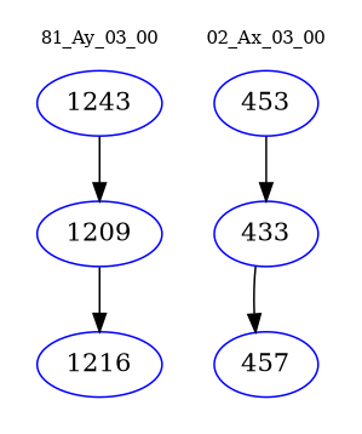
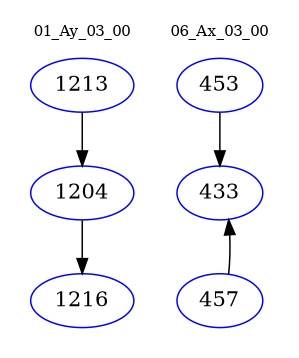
  digraph {
    node [color=blue]
    edge [color=black]
-   n1 [label=1243]
-   n2 [label=1209]
+   n1 [label=1213]
+   n2 [label=1204]
    n3 [label=1216]
    n4 [label=453]
    n5 [label=433]
    n6 [label=457]
    subgraph cluster_1 {
      color=white
      fontsize=10
-     label="81_Ay_03_00"
+     label="01_Ay_03_00"
      n1
      n2
      n3
    }
    subgraph cluster_2 {
      color=white
      fontsize=10
-     label="02_Ax_03_00"
+     label="06_Ax_03_00"
      n4
      n5
      n6
    }
    n1 -> n2
    n2 -> n3
    n4 -> n5
-   n5 -> n6
+   n6 -> n5
  }
